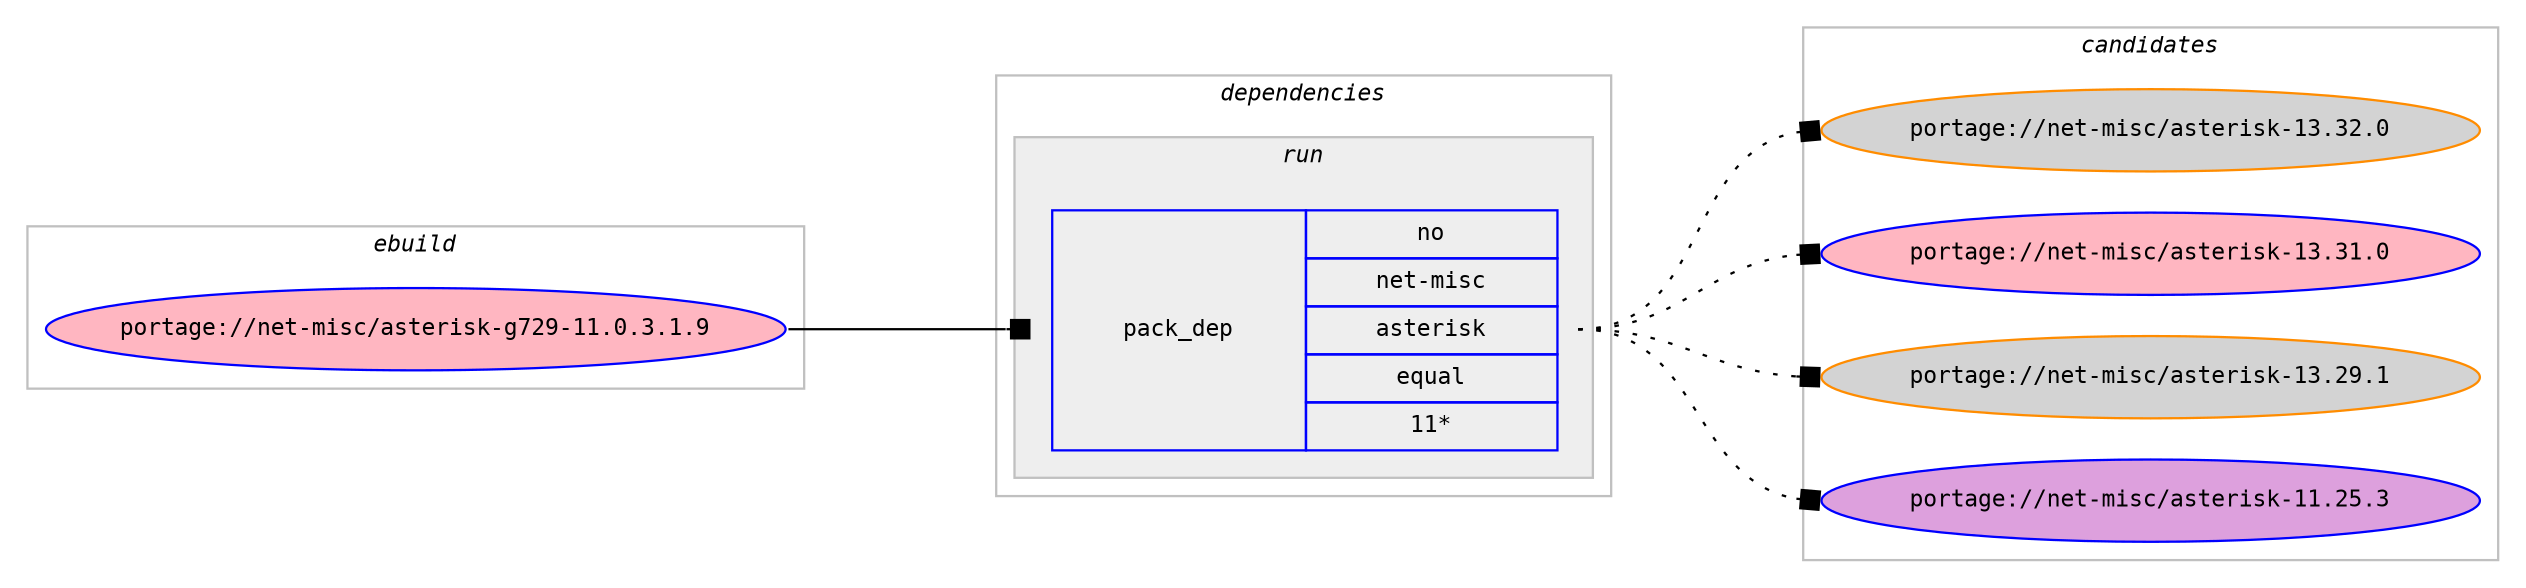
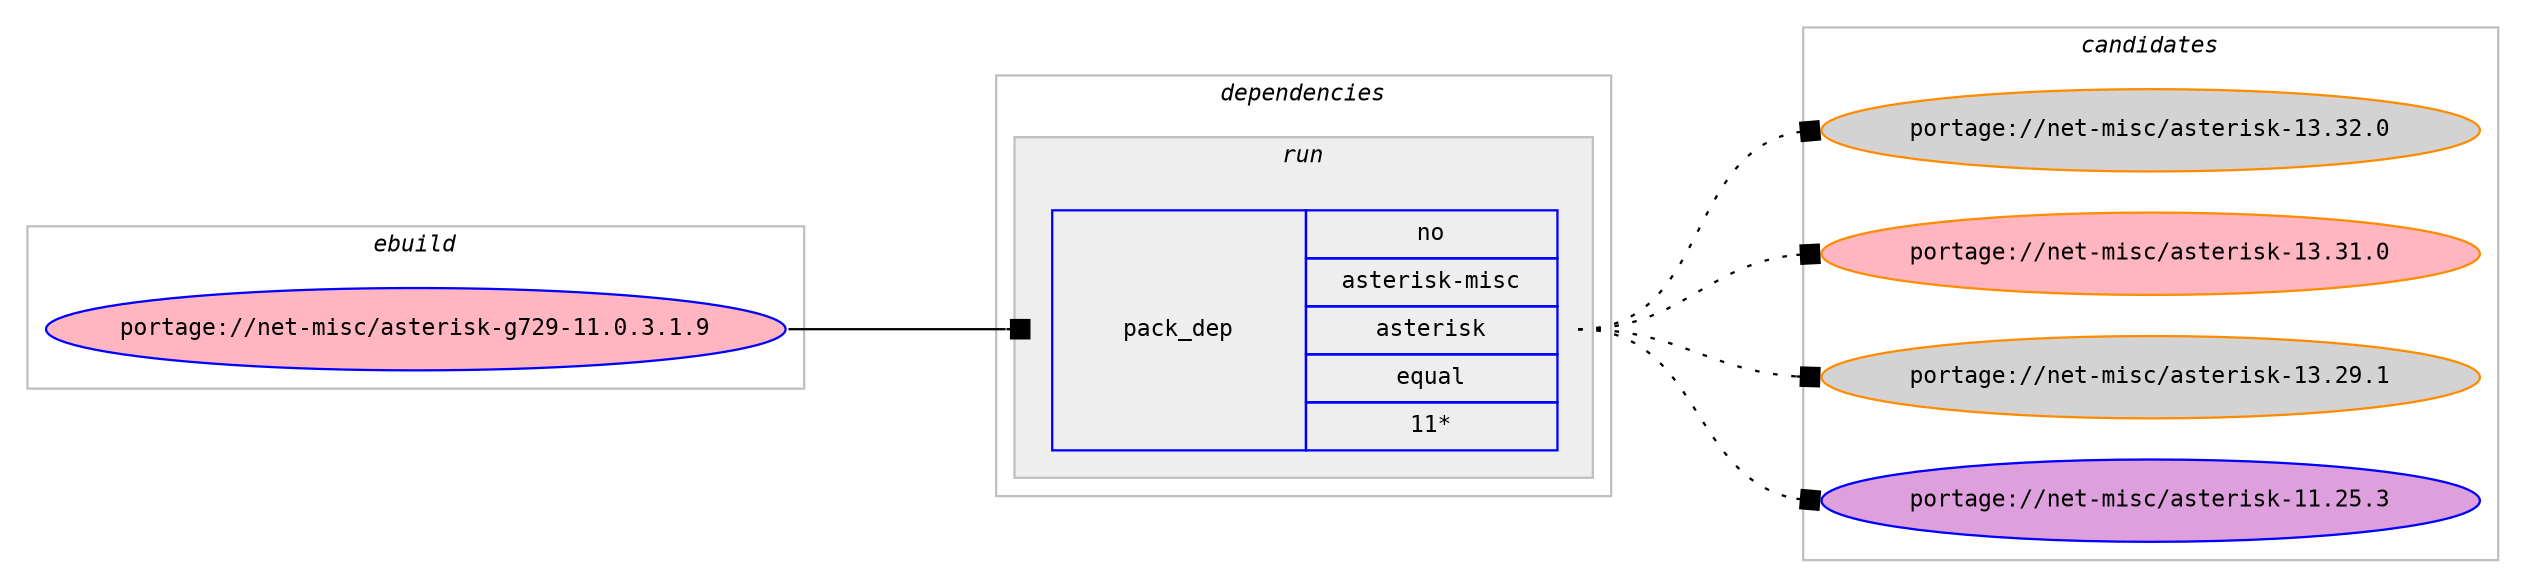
  digraph {
    compound=true
    concentrate=true
    fontname="DejaVu Sans Mono"
    fontsize=10
    newrank=true
    rankdir=LR
    ranksep=1.5
    node [color=blue fillcolor=lightpink fontname="DejaVu Sans Mono" fontsize=10 style=filled]
    edge [arrowhead=box fontname="DejaVu Sans Mono" headport=w style=dotted tailport=e weight=100]
    n1 [label="portage://net-misc/asterisk-g729-11.0.3.1.9" width=4]
-   n2 [label=<<TABLE BORDER="0" CELLBORDER="1" CELLSPACING="0" CELLPADDING="4" WIDTH="220"><TR><TD ROWSPAN="6" CELLPADDING="30">pack_dep</TD></TR><TR><TD WIDTH="110">no</TD></TR><TR><TD>net-misc</TD></TR><TR><TD>asterisk</TD></TR><TR><TD>equal</TD></TR><TR><TD>11*</TD></TR></TABLE>> shape=none fillcolor="" style=""]
+   n2 [label=<<TABLE BORDER="0" CELLBORDER="1" CELLSPACING="0" CELLPADDING="4" WIDTH="220"><TR><TD ROWSPAN="6" CELLPADDING="30">pack_dep</TD></TR><TR><TD WIDTH="110">no</TD></TR><TR><TD>asterisk-misc</TD></TR><TR><TD>asterisk</TD></TR><TR><TD>equal</TD></TR><TR><TD>11*</TD></TR></TABLE>> shape=none fillcolor="" style=""]
    n3 [color=darkorange fillcolor=lightgrey label="portage://net-misc/asterisk-13.32.0" width=4]
-   n4 [label="portage://net-misc/asterisk-13.31.0" width=4]
+   n4 [color=darkorange label="portage://net-misc/asterisk-13.31.0" width=4]
    n5 [color=darkorange fillcolor=lightgrey label="portage://net-misc/asterisk-13.29.1" width=4]
    n6 [fillcolor=plum label="portage://net-misc/asterisk-11.25.3" width=4]
    subgraph cluster_1 {
      color=gray
      label=<<i>ebuild</i>>
      rank=same
      n1
    }
    subgraph cluster_2 {
      color=gray
      label=<<i>dependencies</i>>
      subgraph cluster_3 {
        color=gray
        fillcolor="#eeeeee"
        label=<<i>compile</i>>
        style=filled
      }
      subgraph cluster_4 {
        color=gray
        fillcolor="#eeeeee"
        label=<<i>compile and run</i>>
        style=filled
      }
      subgraph cluster_5 {
        color=gray
        fillcolor="#eeeeee"
        label=<<i>run</i>>
        style=filled
        subgraph sub_6 {
          color=gray
          fillcolor="#eeeeee"
          label=<<i>run</i>>
          style=filled
          n2
        }
      }
    }
    subgraph cluster_7 {
      color=gray
      label=<<i>candidates</i>>
      rank=same
      subgraph sub_8 {
        color=black
        label=<<i>candidates</i>>
        nodesep=1
        rank=same
        n3
        n4
        n5
        n6
      }
    }
    n1 -> n2 [style=solid weight=20]
    n2 -> n3
    n2 -> n4
    n2 -> n5
    n2 -> n6
  }
